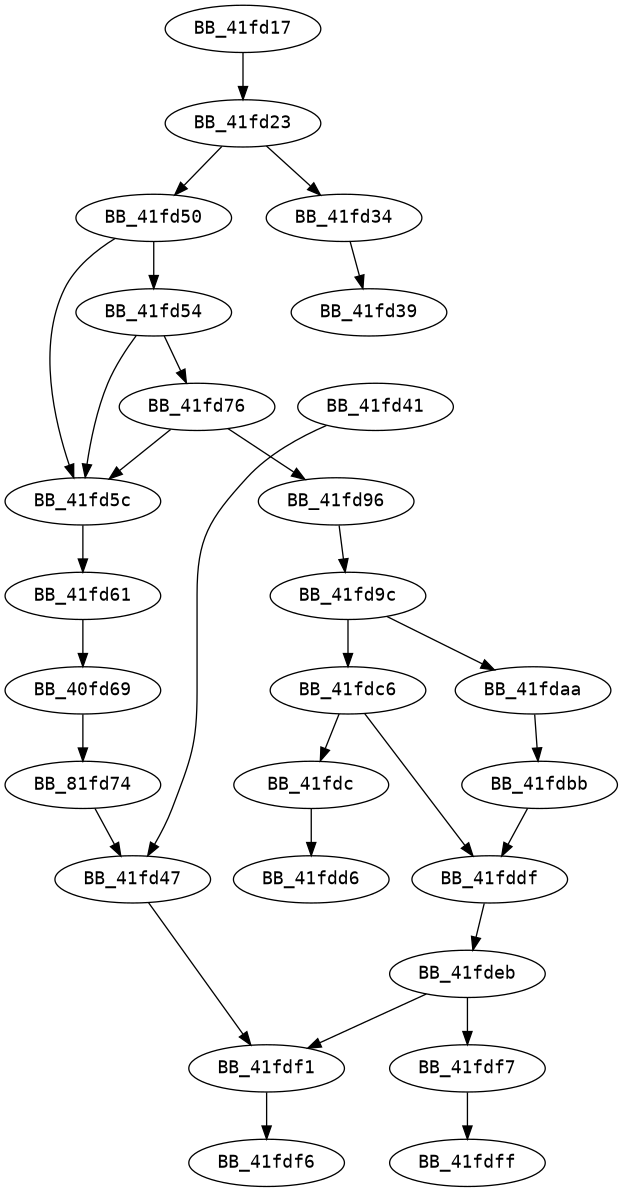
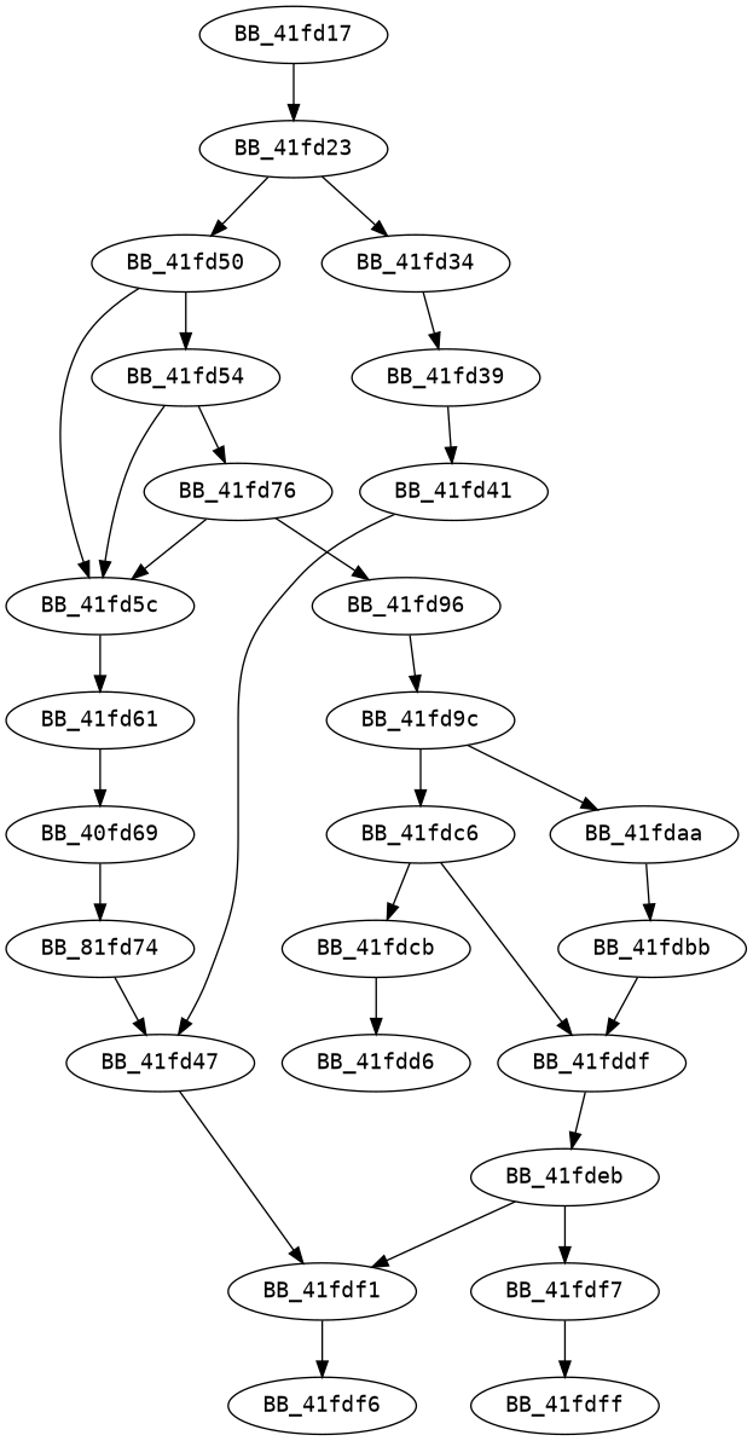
  digraph {
    fontname="DejaVu Sans Mono"
    node [fontname="DejaVu Sans Mono"]
    edge [fontname="DejaVu Sans Mono"]
    BB_41fd17
    BB_41fd23
    BB_41fd34
    BB_41fd50
    BB_41fd39
    BB_41fd54
    BB_41fd5c
    BB_41fd41
    BB_41fd76
    BB_41fd61
    BB_41fd47
    BB_41fdf1
    BB_41fdf6
    BB_41fd96
    n15 [label=BB_40fd69]
    BB_41fd9c
    n17 [label=BB_81fd74]
    BB_41fdaa
    BB_41fdc6
    BB_41fdbb
-   BB_41fdcb [label=BB_41fdc]
+   BB_41fdcb
    BB_41fddf
    BB_41fdd6
    BB_41fdeb
    BB_41fdf7
    BB_41fdff
    BB_41fd17 -> BB_41fd23
    BB_41fd23 -> BB_41fd34
    BB_41fd23 -> BB_41fd50
    BB_41fd34 -> BB_41fd39
    BB_41fd50 -> BB_41fd54
    BB_41fd50 -> BB_41fd5c
+   BB_41fd39 -> BB_41fd41
    BB_41fd54 -> BB_41fd5c
    BB_41fd54 -> BB_41fd76
    BB_41fd5c -> BB_41fd61
    BB_41fd41 -> BB_41fd47
    BB_41fd76 -> BB_41fd5c
    BB_41fd76 -> BB_41fd96
    BB_41fd61 -> n15
    BB_41fd47 -> BB_41fdf1
    BB_41fdf1 -> BB_41fdf6
    BB_41fd96 -> BB_41fd9c
    n15 -> n17
    BB_41fd9c -> BB_41fdaa
    BB_41fd9c -> BB_41fdc6
    n17 -> BB_41fd47
    BB_41fdaa -> BB_41fdbb
    BB_41fdc6 -> BB_41fdcb
    BB_41fdc6 -> BB_41fddf
    BB_41fdbb -> BB_41fddf
    BB_41fdcb -> BB_41fdd6
    BB_41fddf -> BB_41fdeb
    BB_41fdeb -> BB_41fdf1
    BB_41fdeb -> BB_41fdf7
    BB_41fdf7 -> BB_41fdff
  }
